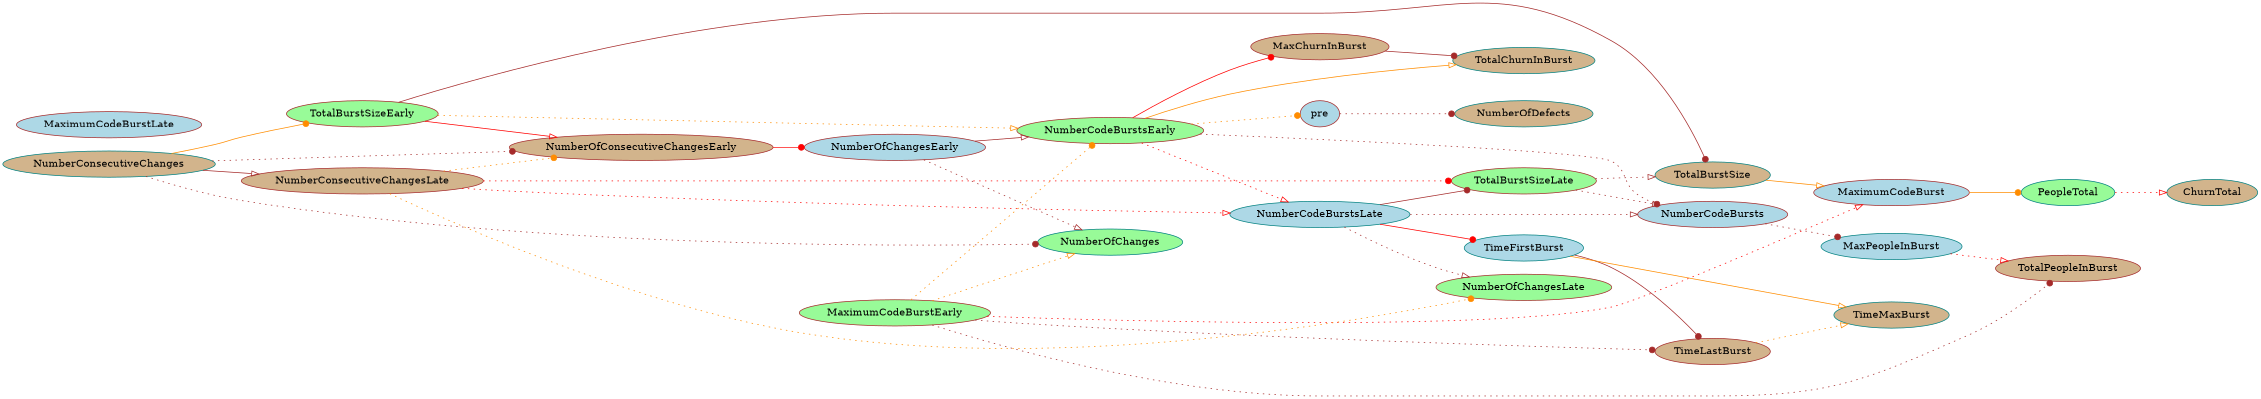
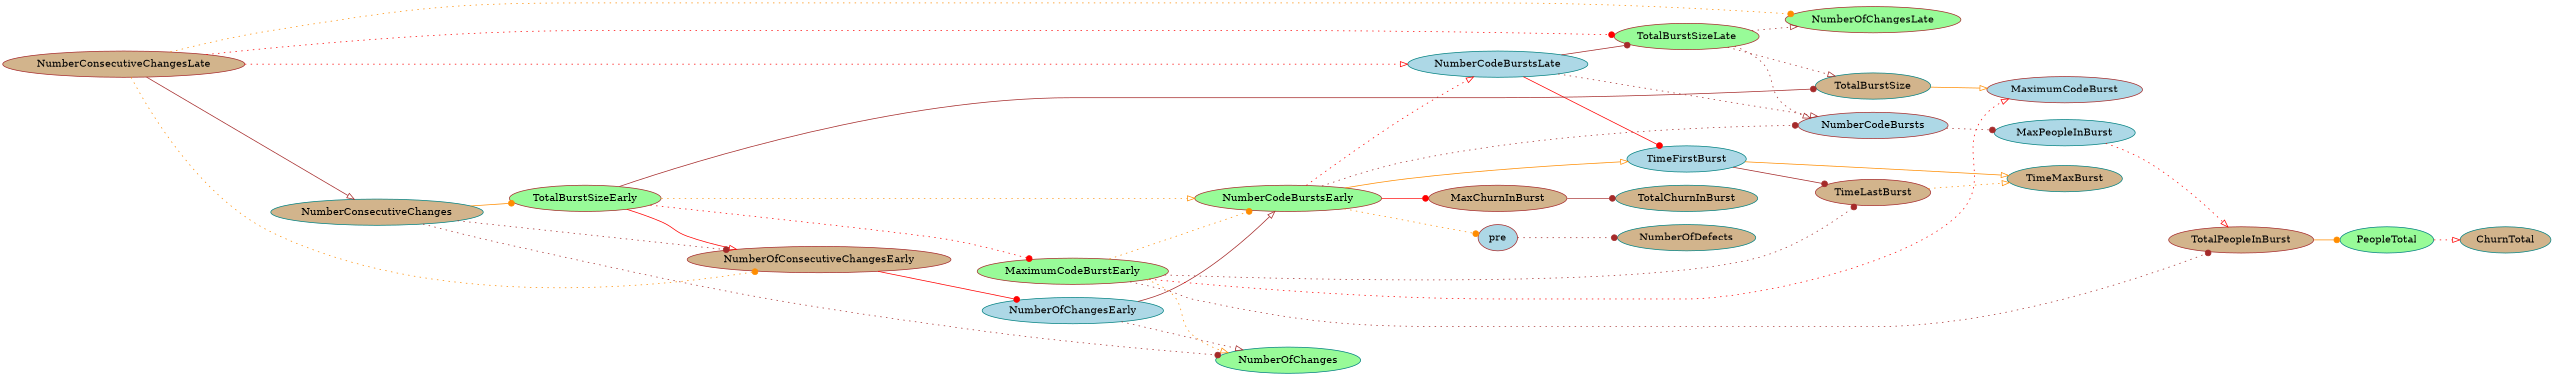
  digraph {
    rankdir=LR
    node [color=brown fillcolor=tan style=filled]
    edge [arrowhead=dot color=brown style=dotted]
    PeopleTotal [color=teal fillcolor=palegreen]
    TotalPeopleInBurst
    ChurnTotal [color=teal]
-   MaximumCodeBurstLate [fillcolor=lightblue]
    MaxPeopleInBurst [color=teal fillcolor=lightblue]
    TotalBurstSizeLate [fillcolor=palegreen]
    TotalBurstSize [color=teal]
    NumberCodeBursts [fillcolor=lightblue]
    MaximumCodeBurst [fillcolor=lightblue]
    NumberCodeBurstsLate [color=teal fillcolor=lightblue]
    NumberOfChangesLate [fillcolor=palegreen]
    TimeFirstBurst [color=teal fillcolor=lightblue]
    TimeLastBurst
    TimeMaxBurst [color=teal]
-   NumberOfChangesEarly [fillcolor=lightblue]
+   NumberOfChangesEarly [color=teal fillcolor=lightblue]
    NumberOfChanges [color=teal fillcolor=palegreen]
    NumberCodeBurstsEarly [fillcolor=palegreen]
    MaxChurnInBurst
    pre [fillcolor=lightblue]
    TotalChurnInBurst [color=teal]
    MaximumCodeBurstEarly [fillcolor=palegreen]
    NumberOfDefects [color=teal]
    NumberOfConsecutiveChangesEarly
    NumberConsecutiveChangesLate
    TotalBurstSizeEarly [fillcolor=palegreen]
    NumberConsecutiveChanges [color=teal]
    PeopleTotal -> ChurnTotal [arrowhead=onormal color=red]
-   MaximumCodeBurst -> PeopleTotal [color=darkorange style=solid]
+   TotalPeopleInBurst -> PeopleTotal [color=darkorange style=solid]
    MaxPeopleInBurst -> TotalPeopleInBurst [arrowhead=onormal color=red]
    TotalBurstSizeLate -> TotalBurstSize [arrowhead=onormal]
    TotalBurstSizeLate -> NumberCodeBursts [arrowhead=onormal]
    TotalBurstSize -> MaximumCodeBurst [arrowhead=onormal color=darkorange style=solid]
    NumberCodeBursts -> MaxPeopleInBurst
    NumberCodeBurstsLate -> TotalBurstSizeLate [style=solid]
    NumberCodeBurstsLate -> NumberCodeBursts [arrowhead=onormal]
-   NumberCodeBurstsLate -> NumberOfChangesLate [arrowhead=onormal]
+   TotalBurstSizeLate -> NumberOfChangesLate [arrowhead=onormal]
    NumberCodeBurstsLate -> TimeFirstBurst [color=red style=solid]
    TimeFirstBurst -> TimeLastBurst [style=solid]
    TimeFirstBurst -> TimeMaxBurst [arrowhead=onormal color=darkorange style=solid]
    TimeLastBurst -> TimeMaxBurst [arrowhead=onormal color=darkorange]
    NumberOfChangesEarly -> NumberOfChanges [arrowhead=onormal]
    NumberOfChangesEarly -> NumberCodeBurstsEarly [arrowhead=onormal style=solid]
    NumberCodeBurstsEarly -> NumberCodeBursts
    NumberCodeBurstsEarly -> NumberCodeBurstsLate [arrowhead=onormal color=red]
-   NumberCodeBurstsEarly -> TotalChurnInBurst [arrowhead=onormal color=darkorange style=solid]
+   NumberCodeBurstsEarly -> TimeFirstBurst [arrowhead=onormal color=darkorange style=solid]
    NumberCodeBurstsEarly -> MaxChurnInBurst [color=red style=solid]
    NumberCodeBurstsEarly -> pre [color=darkorange]
    MaxChurnInBurst -> TotalChurnInBurst [style=solid]
    pre -> NumberOfDefects
    MaximumCodeBurstEarly -> TotalPeopleInBurst
    MaximumCodeBurstEarly -> MaximumCodeBurst [arrowhead=onormal color=red]
    MaximumCodeBurstEarly -> TimeLastBurst
    MaximumCodeBurstEarly -> NumberOfChanges [arrowhead=onormal color=darkorange]
    MaximumCodeBurstEarly -> NumberCodeBurstsEarly [color=darkorange]
    NumberOfConsecutiveChangesEarly -> NumberOfChangesEarly [color=red style=solid]
    NumberConsecutiveChangesLate -> TotalBurstSizeLate [color=red]
    NumberConsecutiveChangesLate -> NumberCodeBurstsLate [arrowhead=onormal color=red]
    NumberConsecutiveChangesLate -> NumberOfChangesLate [color=darkorange]
    NumberConsecutiveChangesLate -> NumberOfConsecutiveChangesEarly [color=darkorange]
    TotalBurstSizeEarly -> TotalBurstSize [style=solid]
    TotalBurstSizeEarly -> NumberCodeBurstsEarly [arrowhead=onormal color=darkorange]
+   TotalBurstSizeEarly -> MaximumCodeBurstEarly [color=red]
    TotalBurstSizeEarly -> NumberOfConsecutiveChangesEarly [arrowhead=onormal color=red style=solid]
    NumberConsecutiveChanges -> NumberOfChanges
    NumberConsecutiveChanges -> NumberOfConsecutiveChangesEarly
-   NumberConsecutiveChanges -> NumberConsecutiveChangesLate [arrowhead=onormal style=solid]
+   NumberConsecutiveChangesLate -> NumberConsecutiveChanges [arrowhead=onormal style=solid]
    NumberConsecutiveChanges -> TotalBurstSizeEarly [color=darkorange style=solid]
  }
